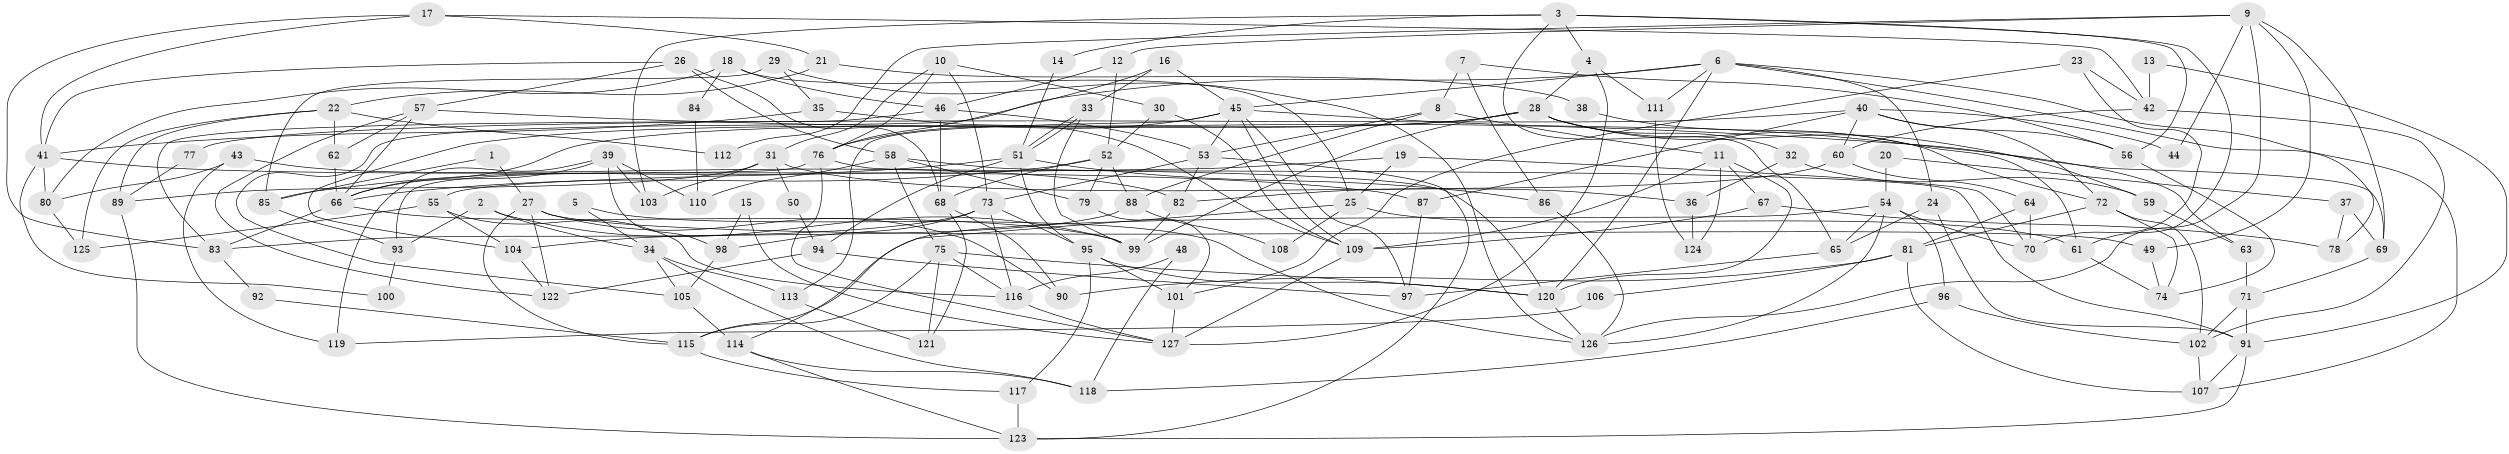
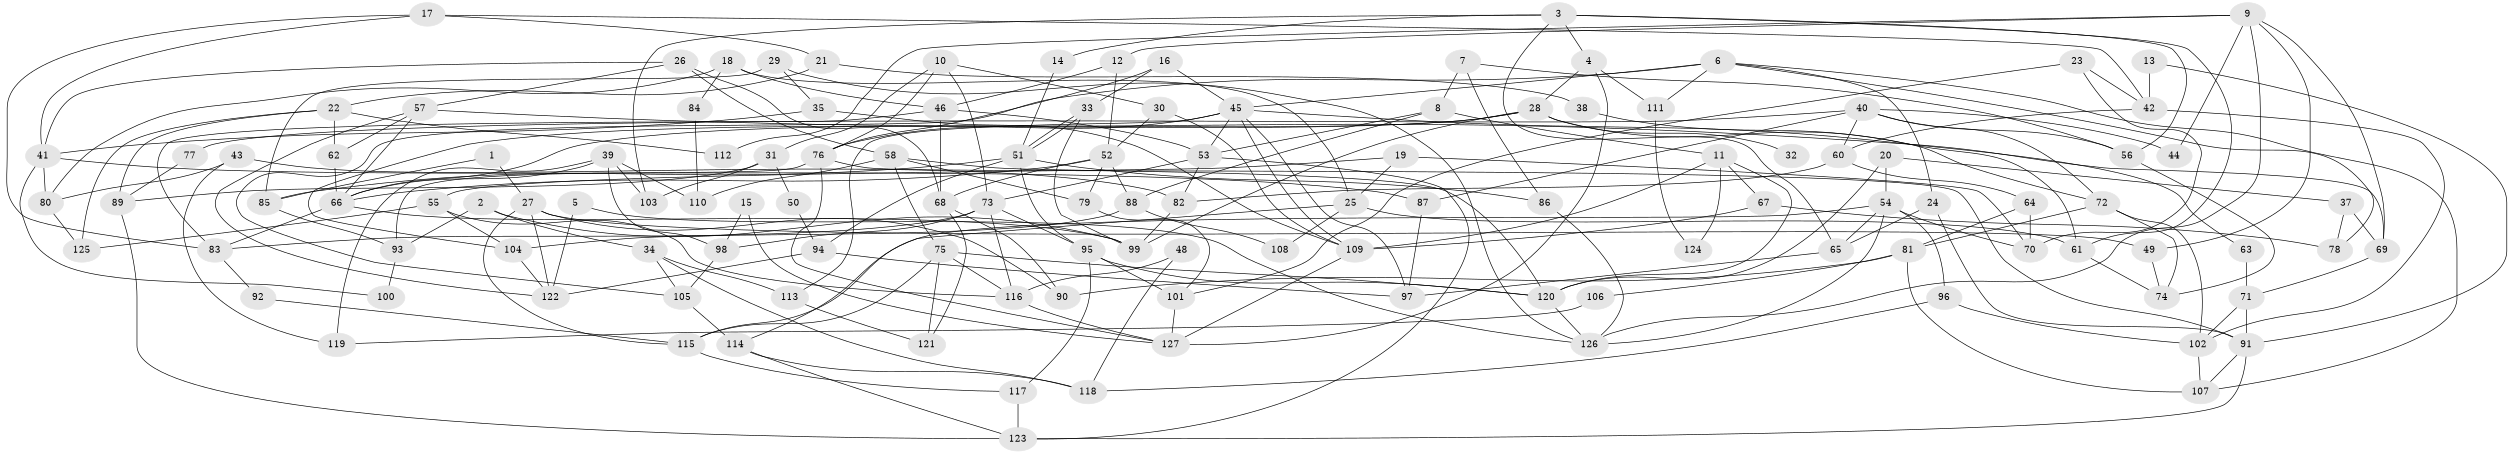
  graph {
    node [color=gray90 style=filled]
    1
    27
    85
    122
    49
    90
    115
    93
    2
    34
    99
    105
    113
    118
    100
    3
    4
    14
    56
    61
    65
    103
    28
    111
    127
    51
    74
    97
    32
-   59
    66
    72
    104
    124
    5
    126
    6
    24
    45
    78
    107
    120
    91
    53
    76
    109
    63
    114
    7
    8
    86
    11
    88
    67
    73
    82
    123
    108
    9
    12
    44
    69
    112
    46
    52
    71
    10
    30
    31
    89
-   36
    50
    98
    83
    116
    95
    68
    79
    13
    42
    60
    102
    94
    15
    16
    33
    17
    21
    41
    22
    38
    80
    87
    92
    18
    25
    84
    125
    110
    19
    55
    70
    20
    37
    54
    96
    62
    23
    101
    26
    57
    58
    75
    121
    117
    81
    29
    35
    39
    119
    40
    77
    64
    43
    48
    106
    1 -- 27
    1 -- 85
    27 -- 122
    27 -- 49
    27 -- 90
    27 -- 115
    85 -- 93
    49 -- 74
    115 -- 117
    93 -- 100
    2 -- 93
    2 -- 34
    2 -- 99
    34 -- 105
    34 -- 113
    34 -- 118
    105 -- 114
    113 -- 121
    3 -- 4
    3 -- 14
    3 -- 56
    3 -- 61
    3 -- 65
    3 -- 103
    4 -- 28
    4 -- 111
    4 -- 127
    14 -- 51
    56 -- 74
    61 -- 74
    65 -- 97
    28 -- 99
    28 -- 32
-   28 -- 59
    28 -- 66
    28 -- 72
    28 -- 104
    111 -- 124
    51 -- 85
    51 -- 86
    51 -- 95
    51 -- 94
-   32 -- 59
-   32 -- 36
-   59 -- 63
    66 -- 99
    66 -- 83
    72 -- 74
    72 -- 102
    72 -- 81
    104 -- 122
-   5 -- 34
+   5 -- 122
    5 -- 126
    6 -- 105
    6 -- 111
    6 -- 24
    6 -- 45
    6 -- 78
    6 -- 107
-   6 -- 120
+   20 -- 120
    24 -- 65
    24 -- 91
    45 -- 113
    45 -- 97
    45 -- 53
    45 -- 76
    45 -- 109
    45 -- 63
    120 -- 126
    91 -- 107
    91 -- 123
    53 -- 73
    53 -- 82
    53 -- 123
    76 -- 93
    76 -- 127
    76 -- 91
    109 -- 127
    63 -- 71
    114 -- 118
    114 -- 123
    7 -- 56
    7 -- 8
    7 -- 86
    8 -- 53
    8 -- 11
    8 -- 88
    86 -- 126
    11 -- 124
    11 -- 120
    11 -- 109
    11 -- 67
    88 -- 104
    88 -- 108
    67 -- 78
    67 -- 109
    73 -- 98
    73 -- 83
    73 -- 116
    73 -- 95
    82 -- 99
    9 -- 49
    9 -- 126
    9 -- 12
    9 -- 44
    9 -- 69
    9 -- 112
    12 -- 46
    12 -- 52
    69 -- 71
    46 -- 53
    46 -- 83
    46 -- 68
    52 -- 66
    52 -- 88
    52 -- 68
    52 -- 79
    71 -- 91
    71 -- 102
    10 -- 76
    10 -- 73
    10 -- 30
    10 -- 31
    30 -- 109
    30 -- 52
    31 -- 103
    31 -- 89
-   31 -- 36
    31 -- 50
    89 -- 123
-   36 -- 124
    50 -- 94
    98 -- 105
    83 -- 92
    116 -- 127
    95 -- 120
    95 -- 101
    95 -- 117
    68 -- 90
    68 -- 121
    79 -- 101
    13 -- 91
    13 -- 42
    42 -- 60
    42 -- 102
    60 -- 82
    60 -- 64
    102 -- 107
    94 -- 122
    94 -- 97
    15 -- 127
    15 -- 98
    16 -- 45
    16 -- 76
    16 -- 33
    33 -- 99
    33 -- 51
    33 -- 51
    17 -- 83
    17 -- 42
    17 -- 21
    17 -- 41
    21 -- 22
    21 -- 38
    41 -- 100
    41 -- 80
    41 -- 87
    22 -- 112
    22 -- 89
    22 -- 125
    22 -- 62
    38 -- 61
    80 -- 125
    87 -- 97
    92 -- 115
    18 -- 46
    18 -- 80
    18 -- 25
    18 -- 84
    25 -- 61
    25 -- 114
    25 -- 108
    84 -- 110
    19 -- 25
    19 -- 55
    19 -- 70
    55 -- 104
    55 -- 116
    55 -- 125
    20 -- 37
    20 -- 54
    37 -- 78
    37 -- 69
    54 -- 115
    54 -- 65
    54 -- 126
    54 -- 70
    54 -- 96
    96 -- 118
    96 -- 102
    62 -- 66
    23 -- 42
    23 -- 70
    23 -- 101
    101 -- 127
    26 -- 68
    26 -- 41
    26 -- 57
    26 -- 58
    57 -- 122
    57 -- 66
    57 -- 69
    57 -- 62
    58 -- 120
    58 -- 79
    58 -- 110
    58 -- 75
    75 -- 115
    75 -- 120
    75 -- 116
    75 -- 121
    117 -- 123
    81 -- 90
    81 -- 107
    81 -- 106
    29 -- 85
    29 -- 126
    29 -- 35
    35 -- 109
    35 -- 41
    39 -- 103
    39 -- 66
    39 -- 98
    39 -- 110
    39 -- 119
    40 -- 56
    40 -- 72
    40 -- 44
    40 -- 60
    40 -- 87
    40 -- 77
    77 -- 89
    64 -- 70
    64 -- 81
    43 -- 82
    43 -- 80
    43 -- 119
    48 -- 118
    48 -- 116
    106 -- 119
  }
